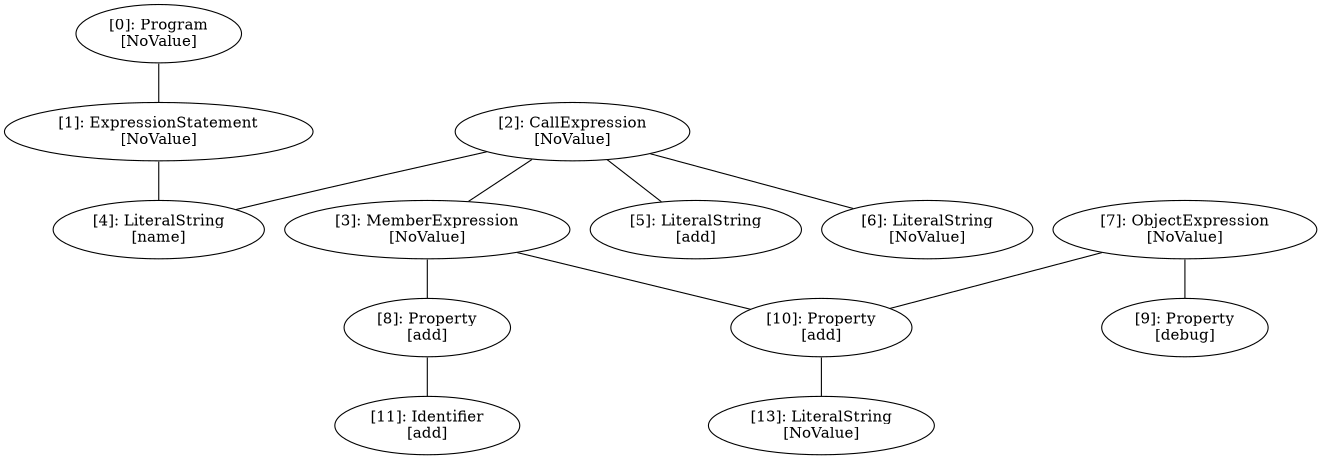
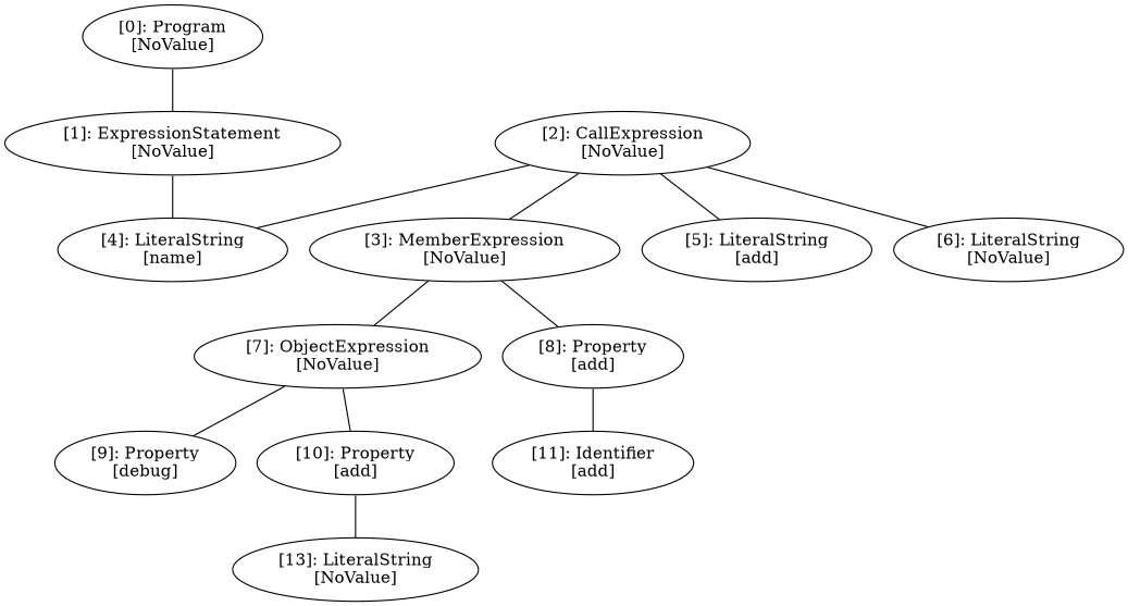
  graph {
    n1 [label="[0]: Program\n[NoValue]"]
    n2 [label="[1]: ExpressionStatement\n[NoValue]"]
    n3 [label="[4]: LiteralString\n[name]"]
    n4 [label="[2]: CallExpression\n[NoValue]"]
    n5 [label="[3]: MemberExpression\n[NoValue]"]
    n6 [label="[5]: LiteralString\n[add]"]
    n7 [label="[6]: LiteralString\n[NoValue]"]
    n8 [label="[7]: ObjectExpression\n[NoValue]"]
    n9 [label="[8]: Property\n[add]"]
    n10 [label="[9]: Property\n[debug]"]
    n11 [label="[10]: Property\n[add]"]
    n12 [label="[11]: Identifier\n[add]"]
    n13 [label="[13]: LiteralString\n[NoValue]"]
    n1 -- n2
    n2 -- n3
    n4 -- n3
    n4 -- n5
    n4 -- n6
    n4 -- n7
-   n5 -- n11
+   n5 -- n8
    n5 -- n9
    n8 -- n10
    n8 -- n11
    n9 -- n12
    n11 -- n13
  }
